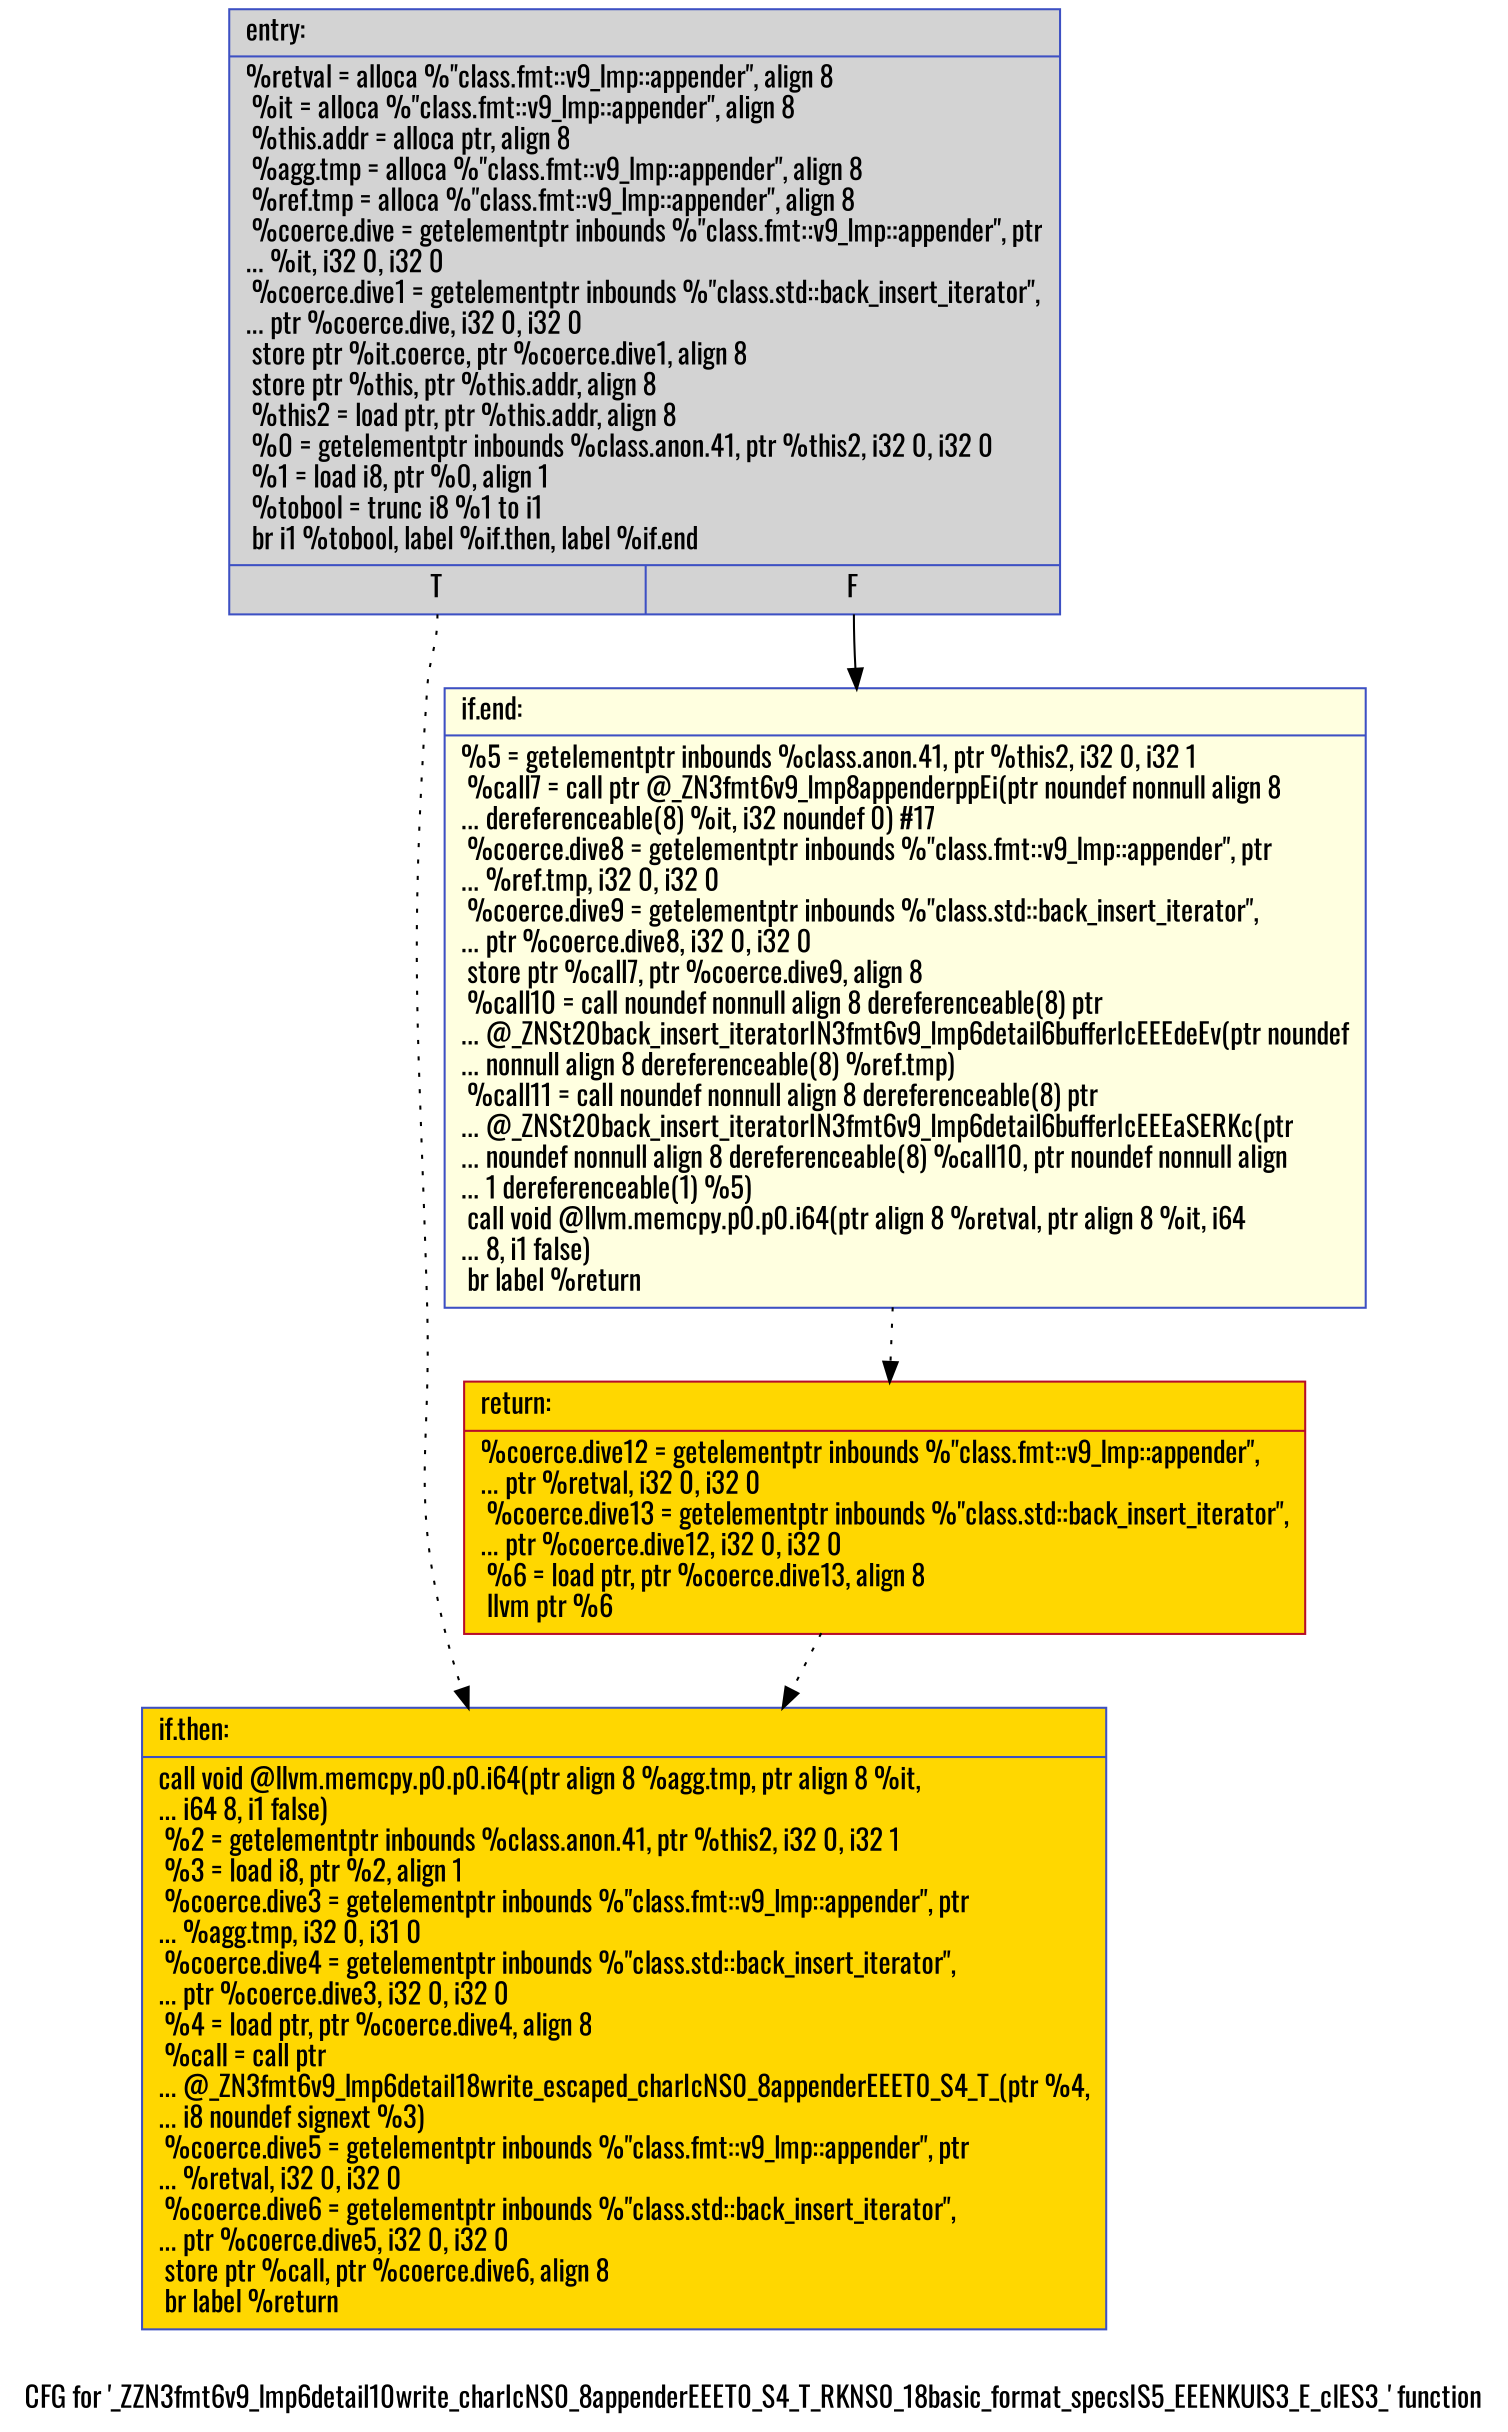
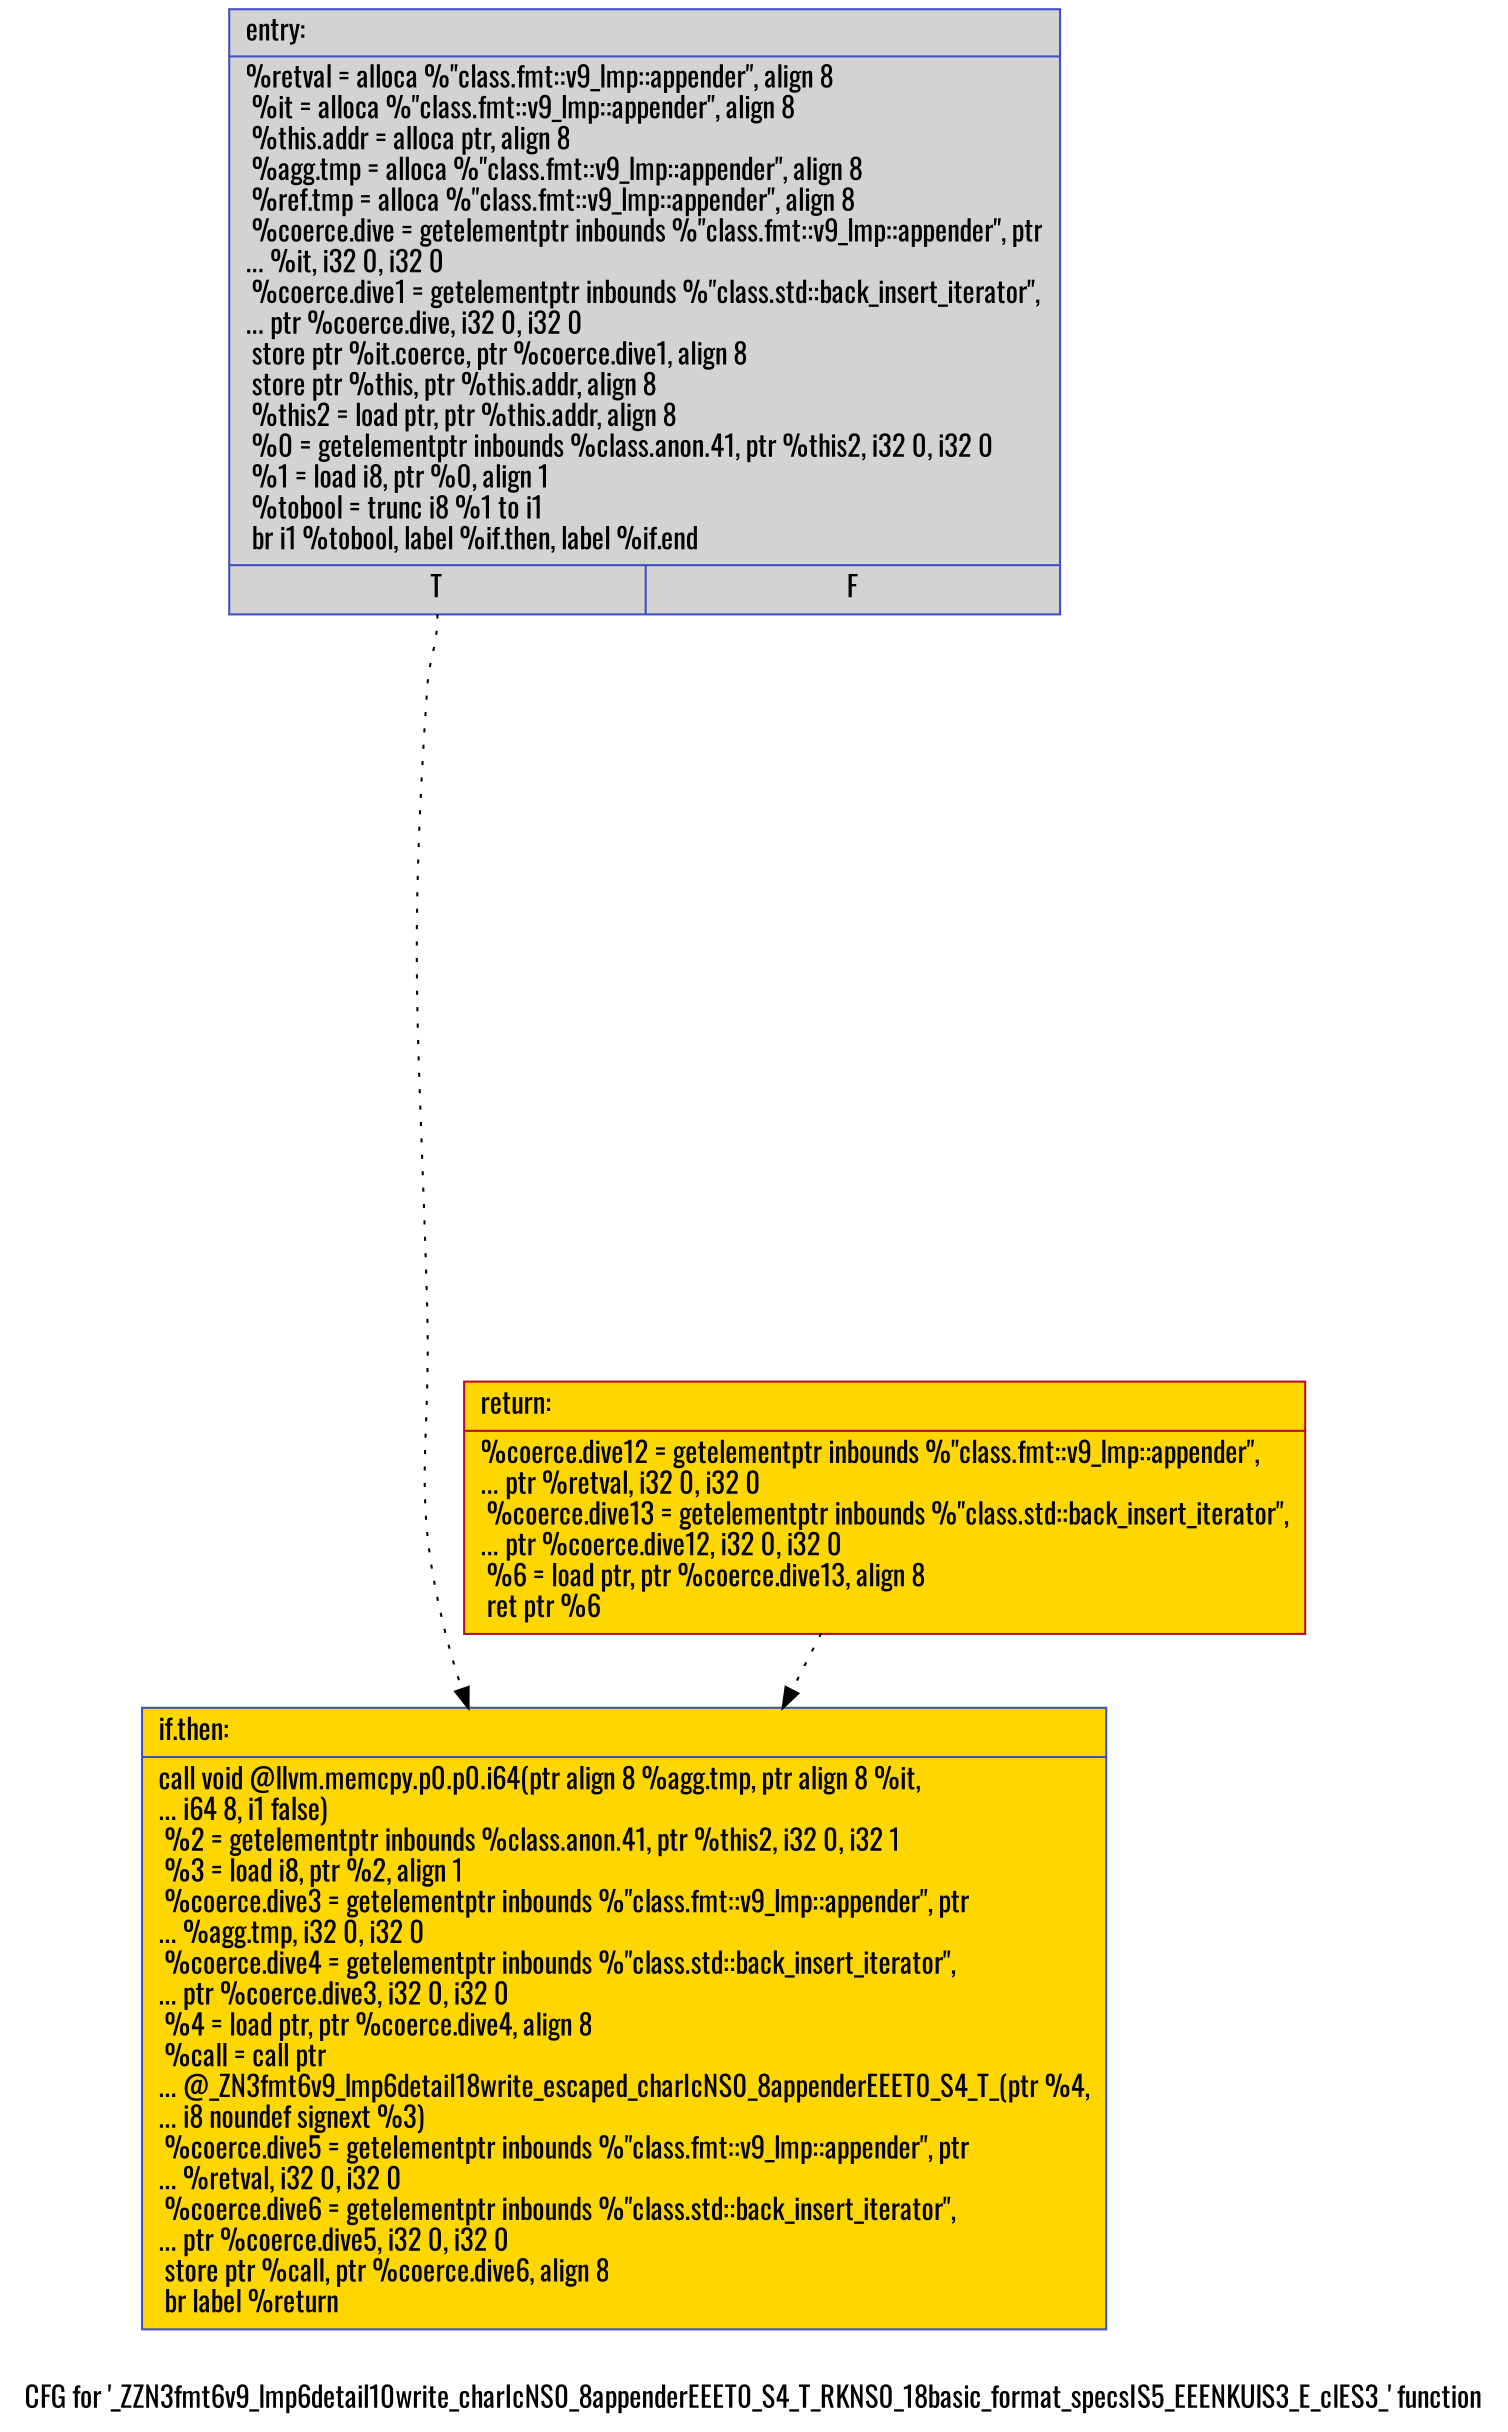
  digraph {
    fontname=Oswald
    label="CFG for '_ZZN3fmt6v9_lmp6detail10write_charIcNS0_8appenderEEET0_S4_T_RKNS0_18basic_format_specsIS5_EEENKUlS3_E_clES3_' function"
    node [color="#3d50c3ff" fillcolor=gold fontname=Oswald shape=record style=filled]
    edge [fontname=Oswald style=dotted]
    n1 [fillcolor=lightgrey label="{entry:\l|  %retval = alloca %\"class.fmt::v9_lmp::appender\", align 8\l  %it = alloca %\"class.fmt::v9_lmp::appender\", align 8\l  %this.addr = alloca ptr, align 8\l  %agg.tmp = alloca %\"class.fmt::v9_lmp::appender\", align 8\l  %ref.tmp = alloca %\"class.fmt::v9_lmp::appender\", align 8\l  %coerce.dive = getelementptr inbounds %\"class.fmt::v9_lmp::appender\", ptr\l... %it, i32 0, i32 0\l  %coerce.dive1 = getelementptr inbounds %\"class.std::back_insert_iterator\",\l... ptr %coerce.dive, i32 0, i32 0\l  store ptr %it.coerce, ptr %coerce.dive1, align 8\l  store ptr %this, ptr %this.addr, align 8\l  %this2 = load ptr, ptr %this.addr, align 8\l  %0 = getelementptr inbounds %class.anon.41, ptr %this2, i32 0, i32 0\l  %1 = load i8, ptr %0, align 1\l  %tobool = trunc i8 %1 to i1\l  br i1 %tobool, label %if.then, label %if.end\l|{<s0>T|<s1>F}}"]
-   n2 [label="{if.then:\l|  call void @llvm.memcpy.p0.p0.i64(ptr align 8 %agg.tmp, ptr align 8 %it,\l... i64 8, i1 false)\l  %2 = getelementptr inbounds %class.anon.41, ptr %this2, i32 0, i32 1\l  %3 = load i8, ptr %2, align 1\l  %coerce.dive3 = getelementptr inbounds %\"class.fmt::v9_lmp::appender\", ptr\l... %agg.tmp, i32 0, i31 0\l  %coerce.dive4 = getelementptr inbounds %\"class.std::back_insert_iterator\",\l... ptr %coerce.dive3, i32 0, i32 0\l  %4 = load ptr, ptr %coerce.dive4, align 8\l  %call = call ptr\l... @_ZN3fmt6v9_lmp6detail18write_escaped_charIcNS0_8appenderEEET0_S4_T_(ptr %4,\l... i8 noundef signext %3)\l  %coerce.dive5 = getelementptr inbounds %\"class.fmt::v9_lmp::appender\", ptr\l... %retval, i32 0, i32 0\l  %coerce.dive6 = getelementptr inbounds %\"class.std::back_insert_iterator\",\l... ptr %coerce.dive5, i32 0, i32 0\l  store ptr %call, ptr %coerce.dive6, align 8\l  br label %return\l}"]
-   n3 [fillcolor=lightyellow label="{if.end:\l|  %5 = getelementptr inbounds %class.anon.41, ptr %this2, i32 0, i32 1\l  %call7 = call ptr @_ZN3fmt6v9_lmp8appenderppEi(ptr noundef nonnull align 8\l... dereferenceable(8) %it, i32 noundef 0) #17\l  %coerce.dive8 = getelementptr inbounds %\"class.fmt::v9_lmp::appender\", ptr\l... %ref.tmp, i32 0, i32 0\l  %coerce.dive9 = getelementptr inbounds %\"class.std::back_insert_iterator\",\l... ptr %coerce.dive8, i32 0, i32 0\l  store ptr %call7, ptr %coerce.dive9, align 8\l  %call10 = call noundef nonnull align 8 dereferenceable(8) ptr\l... @_ZNSt20back_insert_iteratorIN3fmt6v9_lmp6detail6bufferIcEEEdeEv(ptr noundef\l... nonnull align 8 dereferenceable(8) %ref.tmp)\l  %call11 = call noundef nonnull align 8 dereferenceable(8) ptr\l... @_ZNSt20back_insert_iteratorIN3fmt6v9_lmp6detail6bufferIcEEEaSERKc(ptr\l... noundef nonnull align 8 dereferenceable(8) %call10, ptr noundef nonnull align\l... 1 dereferenceable(1) %5)\l  call void @llvm.memcpy.p0.p0.i64(ptr align 8 %retval, ptr align 8 %it, i64\l... 8, i1 false)\l  br label %return\l}"]
-   n4 [color="#b70d28ff" label="{return:\l|  %coerce.dive12 = getelementptr inbounds %\"class.fmt::v9_lmp::appender\",\l... ptr %retval, i32 0, i32 0\l  %coerce.dive13 = getelementptr inbounds %\"class.std::back_insert_iterator\",\l... ptr %coerce.dive12, i32 0, i32 0\l  %6 = load ptr, ptr %coerce.dive13, align 8\l  llvm ptr %6\l}"]
+   n2 [label="{if.then:\l|  call void @llvm.memcpy.p0.p0.i64(ptr align 8 %agg.tmp, ptr align 8 %it,\l... i64 8, i1 false)\l  %2 = getelementptr inbounds %class.anon.41, ptr %this2, i32 0, i32 1\l  %3 = load i8, ptr %2, align 1\l  %coerce.dive3 = getelementptr inbounds %\"class.fmt::v9_lmp::appender\", ptr\l... %agg.tmp, i32 0, i32 0\l  %coerce.dive4 = getelementptr inbounds %\"class.std::back_insert_iterator\",\l... ptr %coerce.dive3, i32 0, i32 0\l  %4 = load ptr, ptr %coerce.dive4, align 8\l  %call = call ptr\l... @_ZN3fmt6v9_lmp6detail18write_escaped_charIcNS0_8appenderEEET0_S4_T_(ptr %4,\l... i8 noundef signext %3)\l  %coerce.dive5 = getelementptr inbounds %\"class.fmt::v9_lmp::appender\", ptr\l... %retval, i32 0, i32 0\l  %coerce.dive6 = getelementptr inbounds %\"class.std::back_insert_iterator\",\l... ptr %coerce.dive5, i32 0, i32 0\l  store ptr %call, ptr %coerce.dive6, align 8\l  br label %return\l}"]
+   n4 [color="#b70d28ff" label="{return:\l|  %coerce.dive12 = getelementptr inbounds %\"class.fmt::v9_lmp::appender\",\l... ptr %retval, i32 0, i32 0\l  %coerce.dive13 = getelementptr inbounds %\"class.std::back_insert_iterator\",\l... ptr %coerce.dive12, i32 0, i32 0\l  %6 = load ptr, ptr %coerce.dive13, align 8\l  ret ptr %6\l}"]
    n1 -> n2 [tailport=s0]
-   n1 -> n3 [style=solid tailport=s1]
-   n3 -> n4
    n4 -> n2
  }
